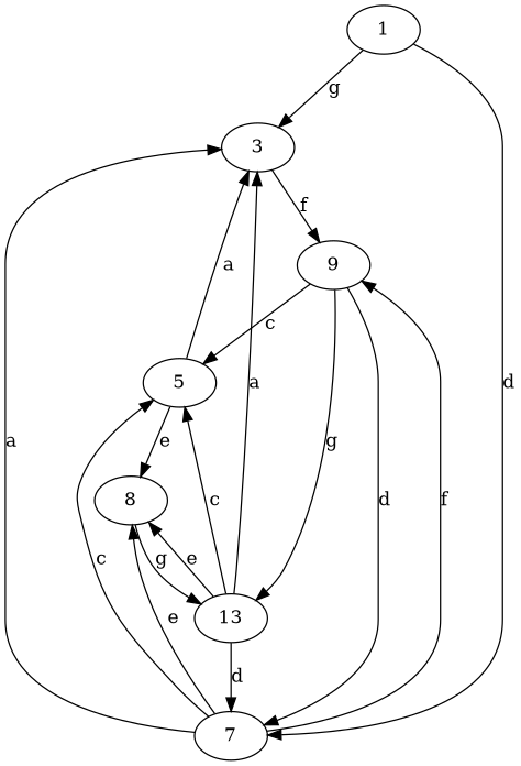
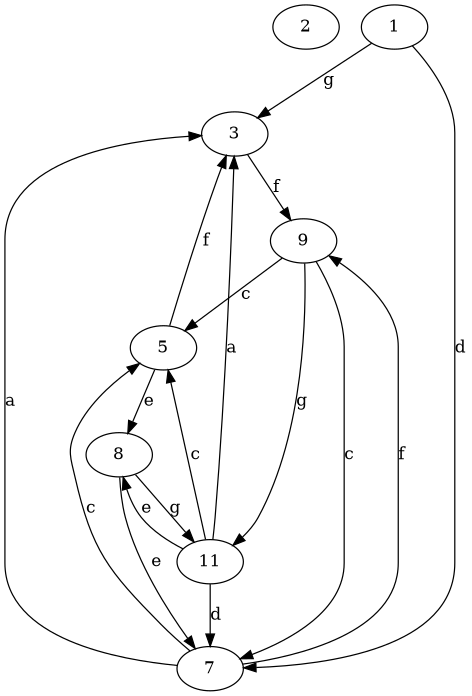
  strict digraph {
+   2
    3
    9
    5
    7
-   11 [label=13]
+   11
    8
    1
    3 -> 9 [label=f]
    9 -> 5 [label=c]
-   9 -> 7 [label=d]
+   9 -> 7 [label=c]
    9 -> 11 [label=g]
-   5 -> 3 [label=a]
+   5 -> 3 [label=f]
    5 -> 8 [label=e]
    7 -> 3 [label=a]
    7 -> 9 [label=f]
    7 -> 5 [label=c]
-   7 -> 8 [label=e]
+   8 -> 7 [label=e]
    11 -> 3 [label=a]
    11 -> 5 [label=c]
    11 -> 7 [label=d]
    11 -> 8 [label=e]
    8 -> 11 [label=g]
    1 -> 3 [label=g]
    1 -> 7 [label=d]
  }
